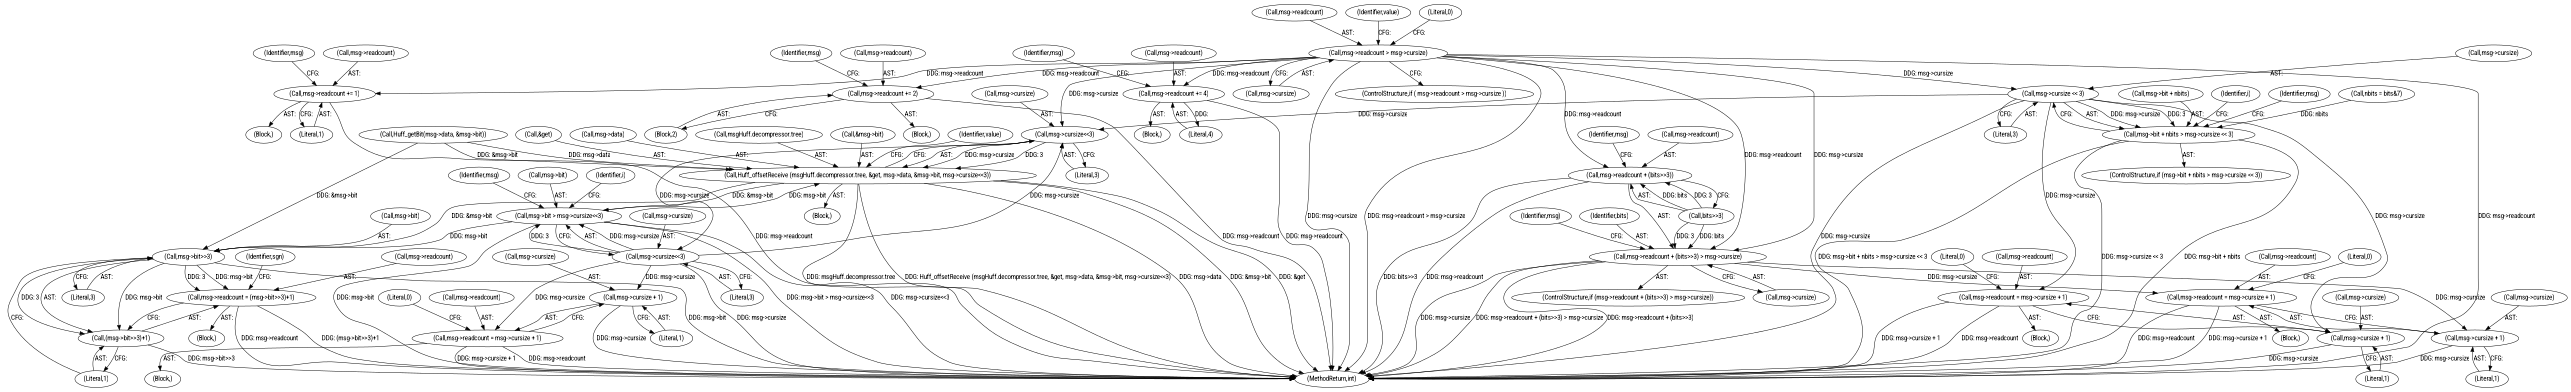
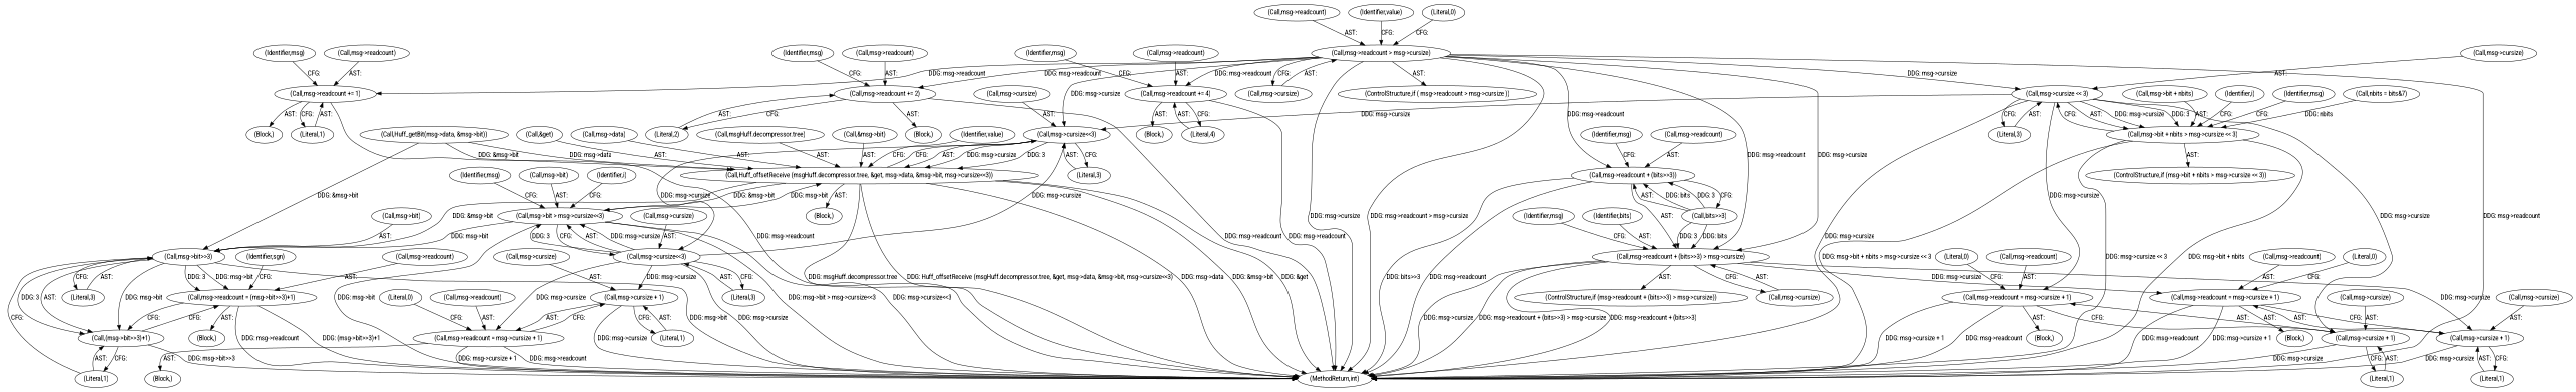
  digraph {
    fontname="Roboto Condensed"
    node [fontname="Roboto Condensed"]
    edge [fontname="Roboto Condensed"]
    n1 [label="(Call,msg->readcount > msg->cursize)"]
    n2 [label="(Call,msg->readcount + (bits>>3) > msg->cursize)"]
    n3 [label="(Call,msg->readcount + (bits>>3))"]
    n4 [label="(Call,msg->readcount += 1)"]
    n5 [label="(Call,msg->readcount += 2)"]
    n6 [label="(Call,msg->readcount += 4)"]
    n7 [label="(Call,msg->cursize << 3)"]
    n8 [label="(Call,msg->cursize<<3)"]
    n9 [label="(Call,msg->cursize)"]
    n10 [label="(ControlStructure,if ( msg->readcount > msg->cursize ))"]
    n11 [label="(MethodReturn,int)"]
    n12 [label="(Call,msg->readcount = msg->cursize + 1)"]
    n13 [label="(Call,msg->cursize + 1)"]
    n14 [label="(ControlStructure,if (msg->readcount + (bits>>3) > msg->cursize))"]
    n15 [label="(Call,msg->cursize)"]
    n16 [label="(Call,bits>>3)"]
    n17 [label="(Block,)"]
    n18 [label="(Literal,1)"]
    n19 [label="(Block,)"]
-   n20 [label="(Block,2)"]
+   n20 [label="(Literal,2)"]
    n21 [label="(Block,)"]
    n22 [label="(Literal,4)"]
    n23 [label="(Call,msg->bit + nbits > msg->cursize << 3)"]
    n24 [label="(Call,msg->readcount = msg->cursize + 1)"]
    n25 [label="(Call,msg->cursize + 1)"]
    n26 [label="(Literal,3)"]
    n27 [label="(Call,Huff_offsetReceive (msgHuff.decompressor.tree, &get, msg->data, &msg->bit, msg->cursize<<3))"]
    n28 [label="(Call,msg->cursize<<3)"]
    n29 [label="(Literal,3)"]
    n30 [label="(Block,)"]
    n31 [label="(Literal,1)"]
    n32 [label="(ControlStructure,if (msg->bit + nbits > msg->cursize << 3))"]
    n33 [label="(Block,)"]
    n34 [label="(Literal,1)"]
    n35 [label="(Call,msg->bit > msg->cursize<<3)"]
    n36 [label="(Call,msg->bit>>3)"]
    n37 [label="(Block,)"]
    n38 [label="(Call,msg->readcount = msg->cursize + 1)"]
    n39 [label="(Call,msg->cursize + 1)"]
    n40 [label="(Literal,3)"]
    n41 [label="(Call,msg->readcount = (msg->bit>>3)+1)"]
    n42 [label="(Call,(msg->bit>>3)+1)"]
    n43 [label="(Literal,3)"]
    n44 [label="(Block,)"]
    n45 [label="(Literal,1)"]
    n46 [label="(Block,)"]
    n47 [label="(Literal,1)"]
    n48 [label="(Identifier,msg)"]
    n49 [label="(Call,msg->readcount)"]
    n50 [label="(Call,nbits = bits&7)"]
    n51 [label="(Call,msg->readcount)"]
    n52 [label="(Identifier,i)"]
    n53 [label="(Call,&get)"]
    n54 [label="(Identifier,value)"]
    n55 [label="(Call,msg->bit)"]
    n56 [label="(Call,msg->data)"]
    n57 [label="(Call,msg->readcount)"]
    n58 [label="(Call,msg->cursize)"]
    n59 [label="(Call,msg->readcount)"]
    n60 [label="(Identifier,msg)"]
    n61 [label="(Call,msg->readcount)"]
    n62 [label="(Identifier,bits)"]
    n63 [label="(Call,msg->cursize)"]
    n64 [label="(Call,msg->cursize)"]
    n65 [label="(Call,msgHuff.decompressor.tree)"]
    n66 [label="(Call,msg->bit)"]
    n67 [label="(Literal,0)"]
    n68 [label="(Call,Huff_getBit(msg->data, &msg->bit))"]
    n69 [label="(Call,&msg->bit)"]
    n70 [label="(Identifier,value)"]
    n71 [label="(Identifier,i)"]
    n72 [label="(Identifier,msg)"]
    n73 [label="(Call,msg->readcount)"]
    n74 [label="(Identifier,msg)"]
    n75 [label="(Call,msg->cursize)"]
    n76 [label="(Identifier,msg)"]
    n77 [label="(Call,msg->cursize)"]
    n78 [label="(Literal,0)"]
    n79 [label="(Literal,0)"]
    n80 [label="(Literal,0)"]
    n81 [label="(Call,msg->bit + nbits)"]
    n82 [label="(Identifier,msg)"]
    n83 [label="(Identifier,msg)"]
    n84 [label="(Call,msg->readcount)"]
    n85 [label="(Identifier,sgn)"]
    n86 [label="(Call,msg->readcount)"]
    n87 [label="(Call,msg->cursize)"]
    n88 [label="(Call,msg->readcount)"]
    n1 -> n2 [label="DDG: msg->readcount"]
    n1 -> n2 [label="DDG: msg->cursize"]
    n1 -> n3 [label="DDG: msg->readcount"]
    n1 -> n4 [label="DDG: msg->readcount"]
    n1 -> n5 [label="DDG: msg->readcount"]
    n1 -> n6 [label="DDG: msg->readcount"]
    n1 -> n7 [label="DDG: msg->cursize"]
    n1 -> n8 [label="DDG: msg->cursize"]
    n1 -> n9 [label="CFG: "]
-   n1 -> n10 [label="CFG: "]
+   n1 -> n10 [label="AST: "]
    n1 -> n11 [label="DDG: msg->cursize"]
    n1 -> n11 [label="DDG: msg->readcount > msg->cursize"]
    n1 -> n11 [label="DDG: msg->readcount"]
    n2 -> n11 [label="DDG: msg->cursize"]
    n2 -> n11 [label="DDG: msg->readcount + (bits>>3) > msg->cursize"]
    n2 -> n11 [label="DDG: msg->readcount + (bits>>3)"]
    n2 -> n12 [label="DDG: msg->cursize"]
    n2 -> n13 [label="DDG: msg->cursize"]
    n2 -> n14 [label="AST: "]
    n2 -> n15 [label="CFG: "]
    n3 -> n2 [label="AST: "]
    n3 -> n11 [label="DDG: bits>>3"]
    n3 -> n11 [label="DDG: msg->readcount"]
    n3 -> n16 [label="CFG: "]
    n4 -> n11 [label="DDG: msg->readcount"]
    n4 -> n17 [label="AST: "]
    n4 -> n18 [label="CFG: "]
    n5 -> n11 [label="DDG: msg->readcount"]
    n5 -> n19 [label="AST: "]
    n5 -> n20 [label="CFG: "]
    n6 -> n11 [label="DDG: msg->readcount"]
    n6 -> n21 [label="AST: "]
-   n6 -> n22 [label="DDG: "]
+   n6 -> n22 [label="CFG: "]
    n7 -> n8 [label="DDG: msg->cursize"]
    n7 -> n11 [label="DDG: msg->cursize"]
    n7 -> n23 [label="AST: "]
    n7 -> n23 [label="DDG: msg->cursize"]
    n7 -> n23 [label="DDG: 3"]
    n7 -> n24 [label="DDG: msg->cursize"]
    n7 -> n25 [label="DDG: msg->cursize"]
    n7 -> n26 [label="CFG: "]
    n8 -> n27 [label="AST: "]
    n8 -> n27 [label="DDG: msg->cursize"]
    n8 -> n27 [label="DDG: 3"]
    n8 -> n28 [label="DDG: msg->cursize"]
    n8 -> n29 [label="CFG: "]
    n9 -> n1 [label="AST: "]
    n12 -> n11 [label="DDG: msg->readcount"]
    n12 -> n11 [label="DDG: msg->cursize + 1"]
    n12 -> n13 [label="CFG: "]
    n12 -> n30 [label="AST: "]
    n13 -> n11 [label="DDG: msg->cursize"]
    n13 -> n12 [label="AST: "]
    n13 -> n31 [label="CFG: "]
    n15 -> n2 [label="AST: "]
    n16 -> n2 [label="DDG: bits"]
    n16 -> n2 [label="DDG: 3"]
    n16 -> n3 [label="AST: "]
    n16 -> n3 [label="DDG: bits"]
    n16 -> n3 [label="DDG: 3"]
    n18 -> n4 [label="AST: "]
    n20 -> n5 [label="AST: "]
    n22 -> n6 [label="AST: "]
    n23 -> n7 [label="CFG: "]
    n23 -> n11 [label="DDG: msg->cursize << 3"]
    n23 -> n11 [label="DDG: msg->bit + nbits"]
    n23 -> n11 [label="DDG: msg->bit + nbits > msg->cursize << 3"]
    n23 -> n32 [label="AST: "]
    n24 -> n11 [label="DDG: msg->readcount"]
    n24 -> n11 [label="DDG: msg->cursize + 1"]
    n24 -> n25 [label="CFG: "]
    n24 -> n33 [label="AST: "]
    n25 -> n11 [label="DDG: msg->cursize"]
    n25 -> n24 [label="AST: "]
    n25 -> n34 [label="CFG: "]
    n26 -> n7 [label="AST: "]
    n27 -> n8 [label="CFG: "]
    n27 -> n11 [label="DDG: Huff_offsetReceive (msgHuff.decompressor.tree, &get, msg->data, &msg->bit, msg->cursize<<3)"]
    n27 -> n11 [label="DDG: msg->data"]
    n27 -> n11 [label="DDG: &msg->bit"]
    n27 -> n11 [label="DDG: &get"]
    n27 -> n11 [label="DDG: msgHuff.decompressor.tree"]
    n27 -> n35 [label="DDG: &msg->bit"]
    n27 -> n36 [label="DDG: &msg->bit"]
    n27 -> n37 [label="AST: "]
    n28 -> n8 [label="DDG: msg->cursize"]
    n28 -> n11 [label="DDG: msg->cursize"]
    n28 -> n35 [label="AST: "]
    n28 -> n35 [label="DDG: msg->cursize"]
    n28 -> n35 [label="DDG: 3"]
    n28 -> n38 [label="DDG: msg->cursize"]
    n28 -> n39 [label="DDG: msg->cursize"]
    n28 -> n40 [label="CFG: "]
    n29 -> n8 [label="AST: "]
    n31 -> n13 [label="AST: "]
    n34 -> n25 [label="AST: "]
    n35 -> n11 [label="DDG: msg->bit"]
    n35 -> n11 [label="DDG: msg->bit > msg->cursize<<3"]
    n35 -> n11 [label="DDG: msg->cursize<<3"]
    n35 -> n27 [label="DDG: msg->bit"]
    n35 -> n28 [label="CFG: "]
    n35 -> n36 [label="DDG: msg->bit"]
    n36 -> n11 [label="DDG: msg->bit"]
    n36 -> n41 [label="DDG: msg->bit"]
    n36 -> n41 [label="DDG: 3"]
    n36 -> n42 [label="AST: "]
    n36 -> n42 [label="DDG: msg->bit"]
    n36 -> n42 [label="DDG: 3"]
    n36 -> n43 [label="CFG: "]
    n38 -> n11 [label="DDG: msg->readcount"]
    n38 -> n11 [label="DDG: msg->cursize + 1"]
    n38 -> n39 [label="CFG: "]
    n38 -> n46 [label="AST: "]
    n39 -> n11 [label="DDG: msg->cursize"]
    n39 -> n38 [label="AST: "]
    n39 -> n47 [label="CFG: "]
    n40 -> n28 [label="AST: "]
    n41 -> n11 [label="DDG: (msg->bit>>3)+1"]
    n41 -> n11 [label="DDG: msg->readcount"]
    n41 -> n42 [label="CFG: "]
    n41 -> n44 [label="AST: "]
    n42 -> n11 [label="DDG: msg->bit>>3"]
-   n42 -> n41 [label="AST: "]
+   n42 -> n41 [label="CFG: "]
    n42 -> n45 [label="CFG: "]
    n43 -> n36 [label="AST: "]
    n45 -> n36 [label="CFG: "]
    n45 -> n42 [label="AST: "]
    n47 -> n39 [label="AST: "]
    n48 -> n3 [label="CFG: "]
    n49 -> n41 [label="AST: "]
    n50 -> n23 [label="DDG: nbits"]
    n51 -> n1 [label="AST: "]
    n52 -> n23 [label="CFG: "]
    n53 -> n27 [label="AST: "]
    n54 -> n1 [label="CFG: "]
    n55 -> n36 [label="AST: "]
    n56 -> n27 [label="AST: "]
    n57 -> n6 [label="AST: "]
    n58 -> n13 [label="AST: "]
    n59 -> n38 [label="AST: "]
    n60 -> n35 [label="CFG: "]
    n61 -> n24 [label="AST: "]
    n62 -> n2 [label="AST: "]
    n63 -> n8 [label="AST: "]
    n64 -> n7 [label="AST: "]
    n65 -> n27 [label="AST: "]
    n66 -> n35 [label="AST: "]
    n67 -> n1 [label="CFG: "]
    n68 -> n27 [label="DDG: msg->data"]
    n68 -> n27 [label="DDG: &msg->bit"]
    n68 -> n36 [label="DDG: &msg->bit"]
    n69 -> n27 [label="AST: "]
    n70 -> n27 [label="CFG: "]
    n71 -> n35 [label="CFG: "]
    n72 -> n6 [label="CFG: "]
    n73 -> n3 [label="AST: "]
    n74 -> n23 [label="CFG: "]
    n75 -> n25 [label="AST: "]
    n76 -> n4 [label="CFG: "]
    n77 -> n28 [label="AST: "]
    n78 -> n38 [label="CFG: "]
    n79 -> n24 [label="CFG: "]
    n80 -> n12 [label="CFG: "]
    n81 -> n23 [label="AST: "]
    n82 -> n2 [label="CFG: "]
    n83 -> n5 [label="CFG: "]
    n84 -> n4 [label="AST: "]
    n85 -> n41 [label="CFG: "]
    n86 -> n12 [label="AST: "]
    n87 -> n39 [label="AST: "]
    n88 -> n5 [label="AST: "]
  }
